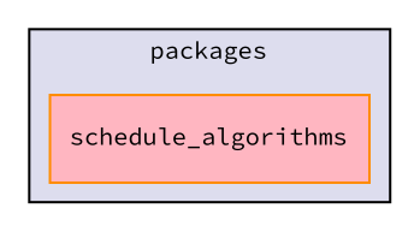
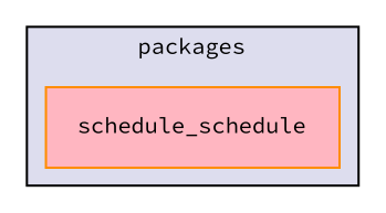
  digraph {
    compound=true
    fontname="Source Code Pro"
-   n1 [fillcolor=lightpink fontname="Source Code Pro" fontsize=10 label=schedule_algorithms pencolor=black shape=box style=filled color=darkorange]
+   n1 [fillcolor=lightpink fontname="Source Code Pro" fontsize=10 label=schedule_schedule pencolor=black shape=box style=filled color=darkorange]
    subgraph cluster_1 {
      bgcolor="#ddddee"
      fontsize=10
      label=packages
      pencolor=black
      n1
    }
  }
